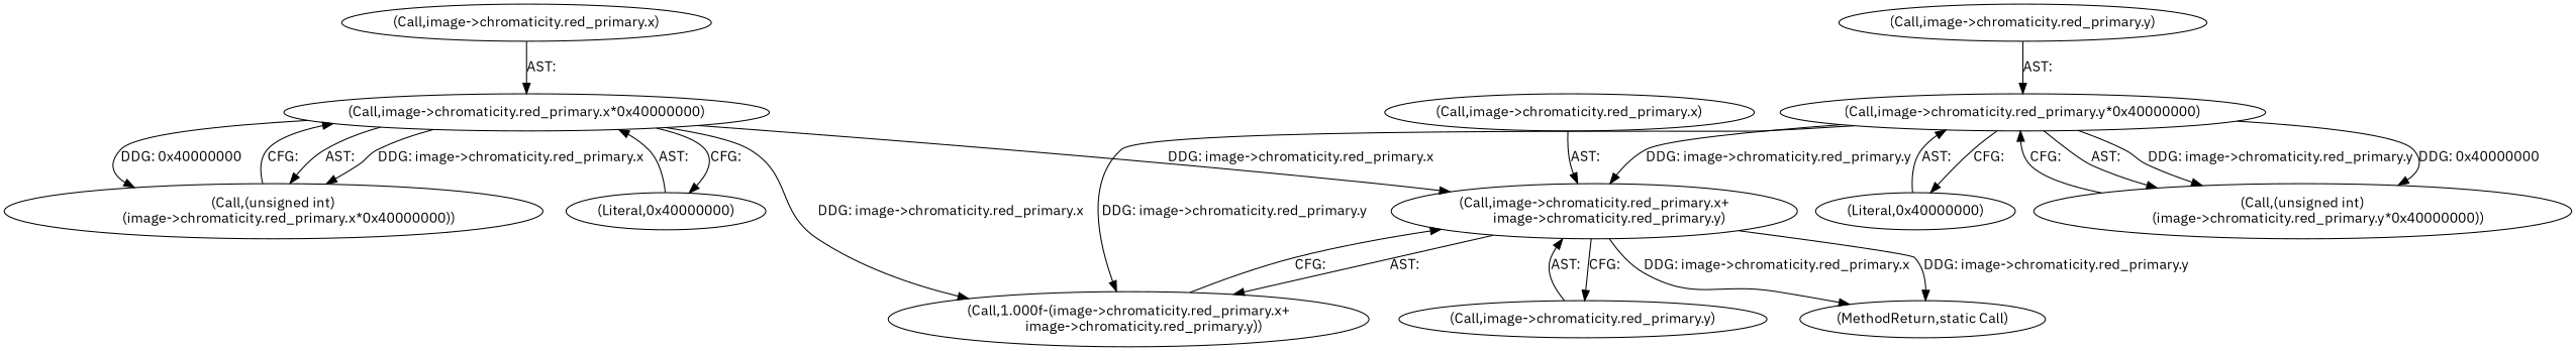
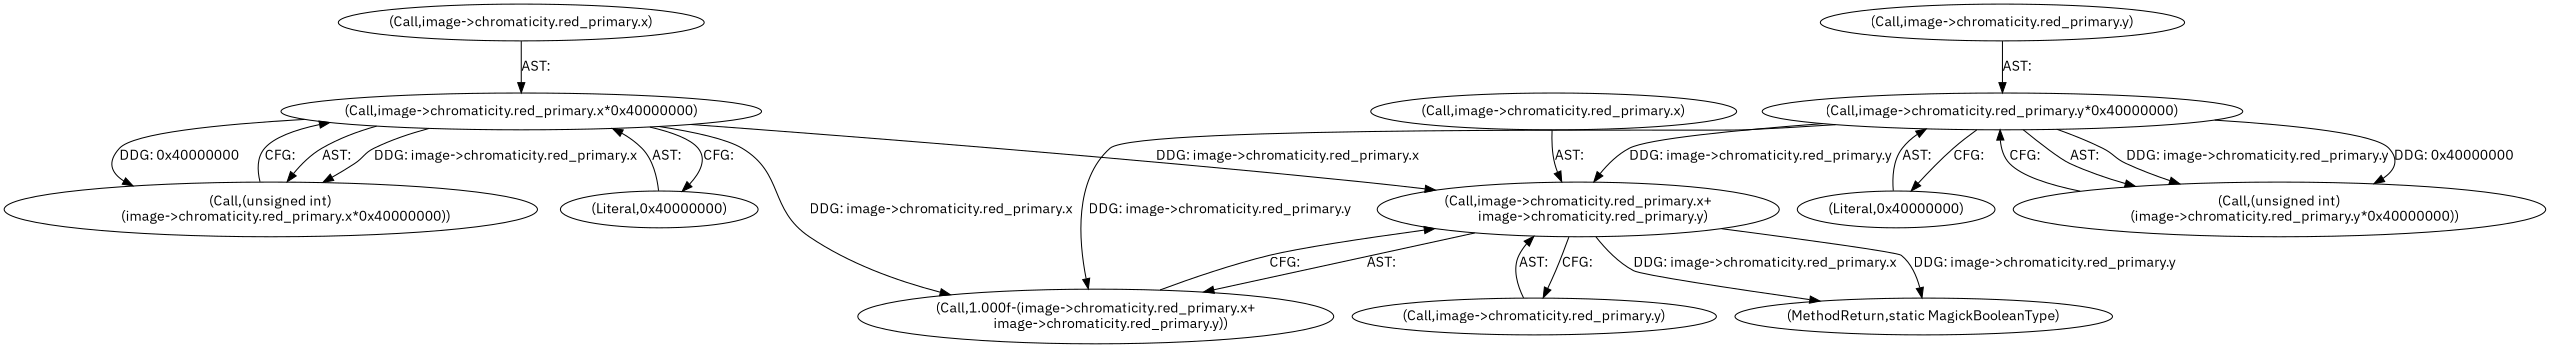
  digraph {
    fontname="IBM Plex Sans"
    node [fontname="IBM Plex Sans"]
    edge [fontname="IBM Plex Sans"]
    n1 [label="(Call,image->chromaticity.red_primary.x+\n          image->chromaticity.red_primary.y)"]
    n2 [label="(Call,1.000f-(image->chromaticity.red_primary.x+\n          image->chromaticity.red_primary.y))"]
    n3 [label="(Call,image->chromaticity.red_primary.y)"]
-   n4 [label="(MethodReturn,static Call)"]
+   n4 [label="(MethodReturn,static MagickBooleanType)"]
    n5 [label="(Call,image->chromaticity.red_primary.x*0x40000000)"]
    n6 [label="(Literal,0x40000000)"]
    n7 [label="(Call,(unsigned int)\n          (image->chromaticity.red_primary.x*0x40000000))"]
    n8 [label="(Call,image->chromaticity.red_primary.y*0x40000000)"]
    n9 [label="(Literal,0x40000000)"]
    n10 [label="(Call,(unsigned int)\n          (image->chromaticity.red_primary.y*0x40000000))"]
    n11 [label="(Call,image->chromaticity.red_primary.y)"]
    n12 [label="(Call,image->chromaticity.red_primary.x)"]
    n13 [label="(Call,image->chromaticity.red_primary.x)"]
    n1 -> n2 [label="AST: "]
    n1 -> n3 [label="CFG: "]
    n1 -> n4 [label="DDG: image->chromaticity.red_primary.y"]
    n1 -> n4 [label="DDG: image->chromaticity.red_primary.x"]
    n2 -> n1 [label="CFG: "]
    n3 -> n1 [label="AST: "]
    n5 -> n1 [label="DDG: image->chromaticity.red_primary.x"]
    n5 -> n2 [label="DDG: image->chromaticity.red_primary.x"]
    n5 -> n6 [label="CFG: "]
    n5 -> n7 [label="AST: "]
    n5 -> n7 [label="DDG: image->chromaticity.red_primary.x"]
    n5 -> n7 [label="DDG: 0x40000000"]
    n6 -> n5 [label="AST: "]
    n7 -> n5 [label="CFG: "]
    n8 -> n1 [label="DDG: image->chromaticity.red_primary.y"]
    n8 -> n2 [label="DDG: image->chromaticity.red_primary.y"]
    n8 -> n9 [label="CFG: "]
    n8 -> n10 [label="AST: "]
    n8 -> n10 [label="DDG: image->chromaticity.red_primary.y"]
    n8 -> n10 [label="DDG: 0x40000000"]
    n9 -> n8 [label="AST: "]
    n10 -> n8 [label="CFG: "]
    n11 -> n8 [label="AST: "]
    n12 -> n1 [label="AST: "]
    n13 -> n5 [label="AST: "]
  }
